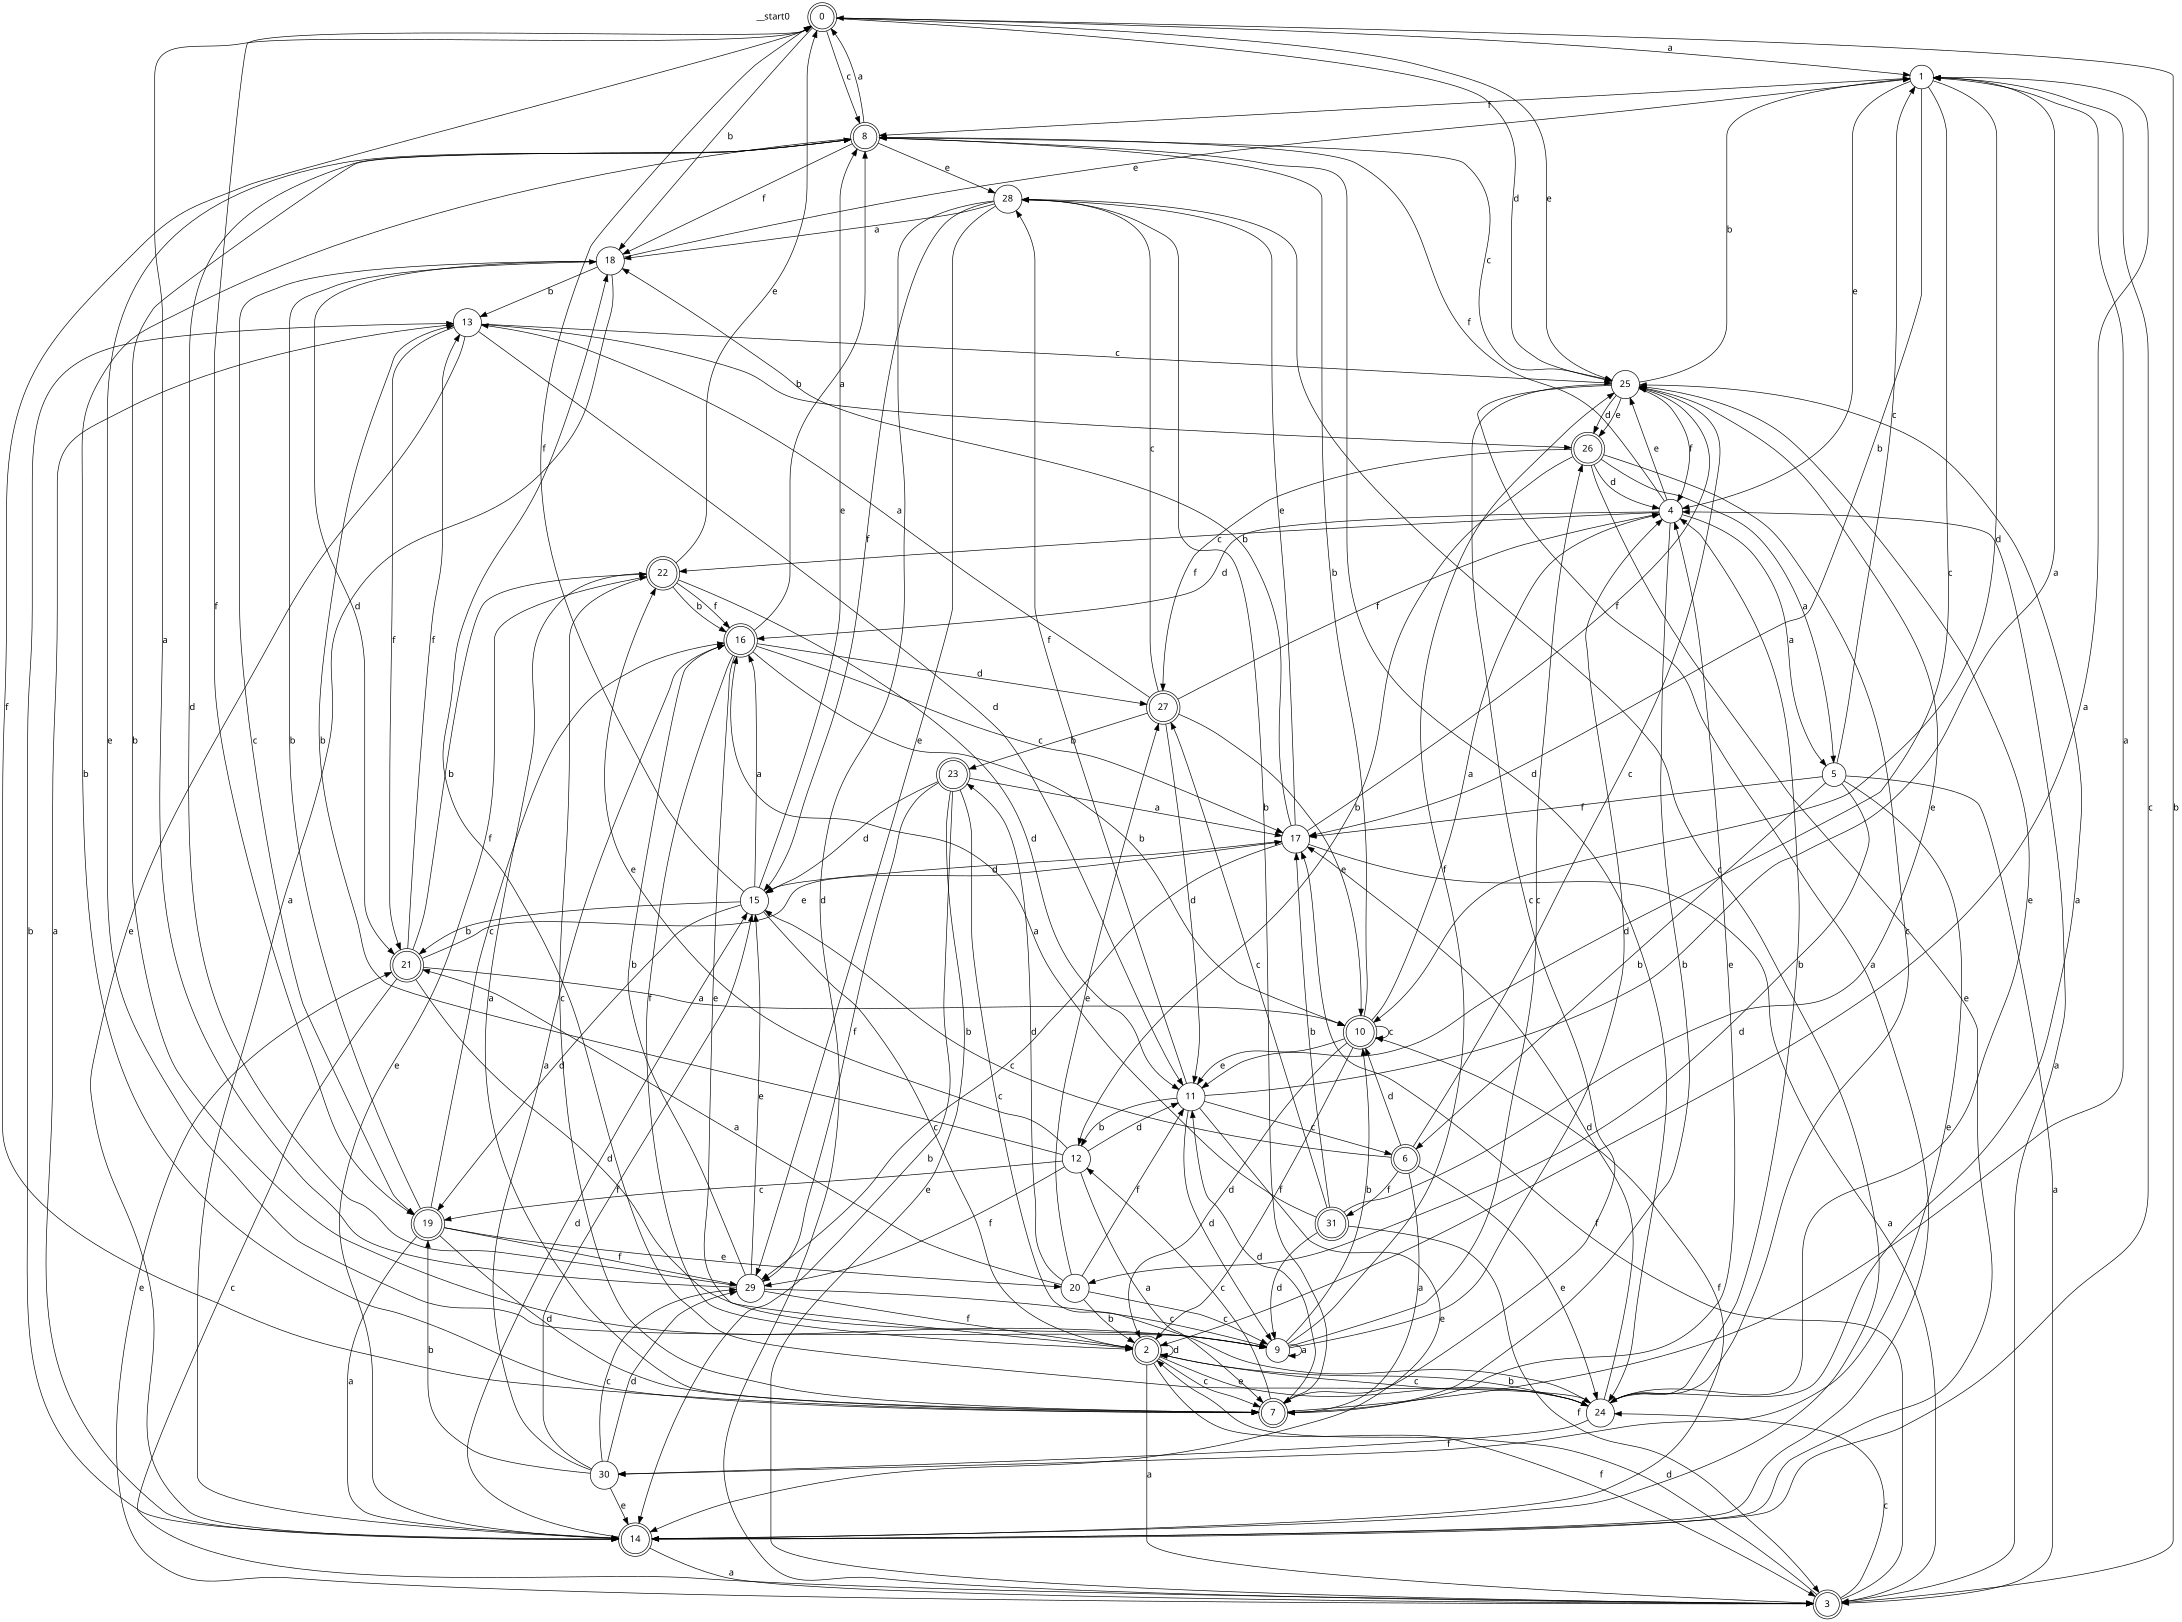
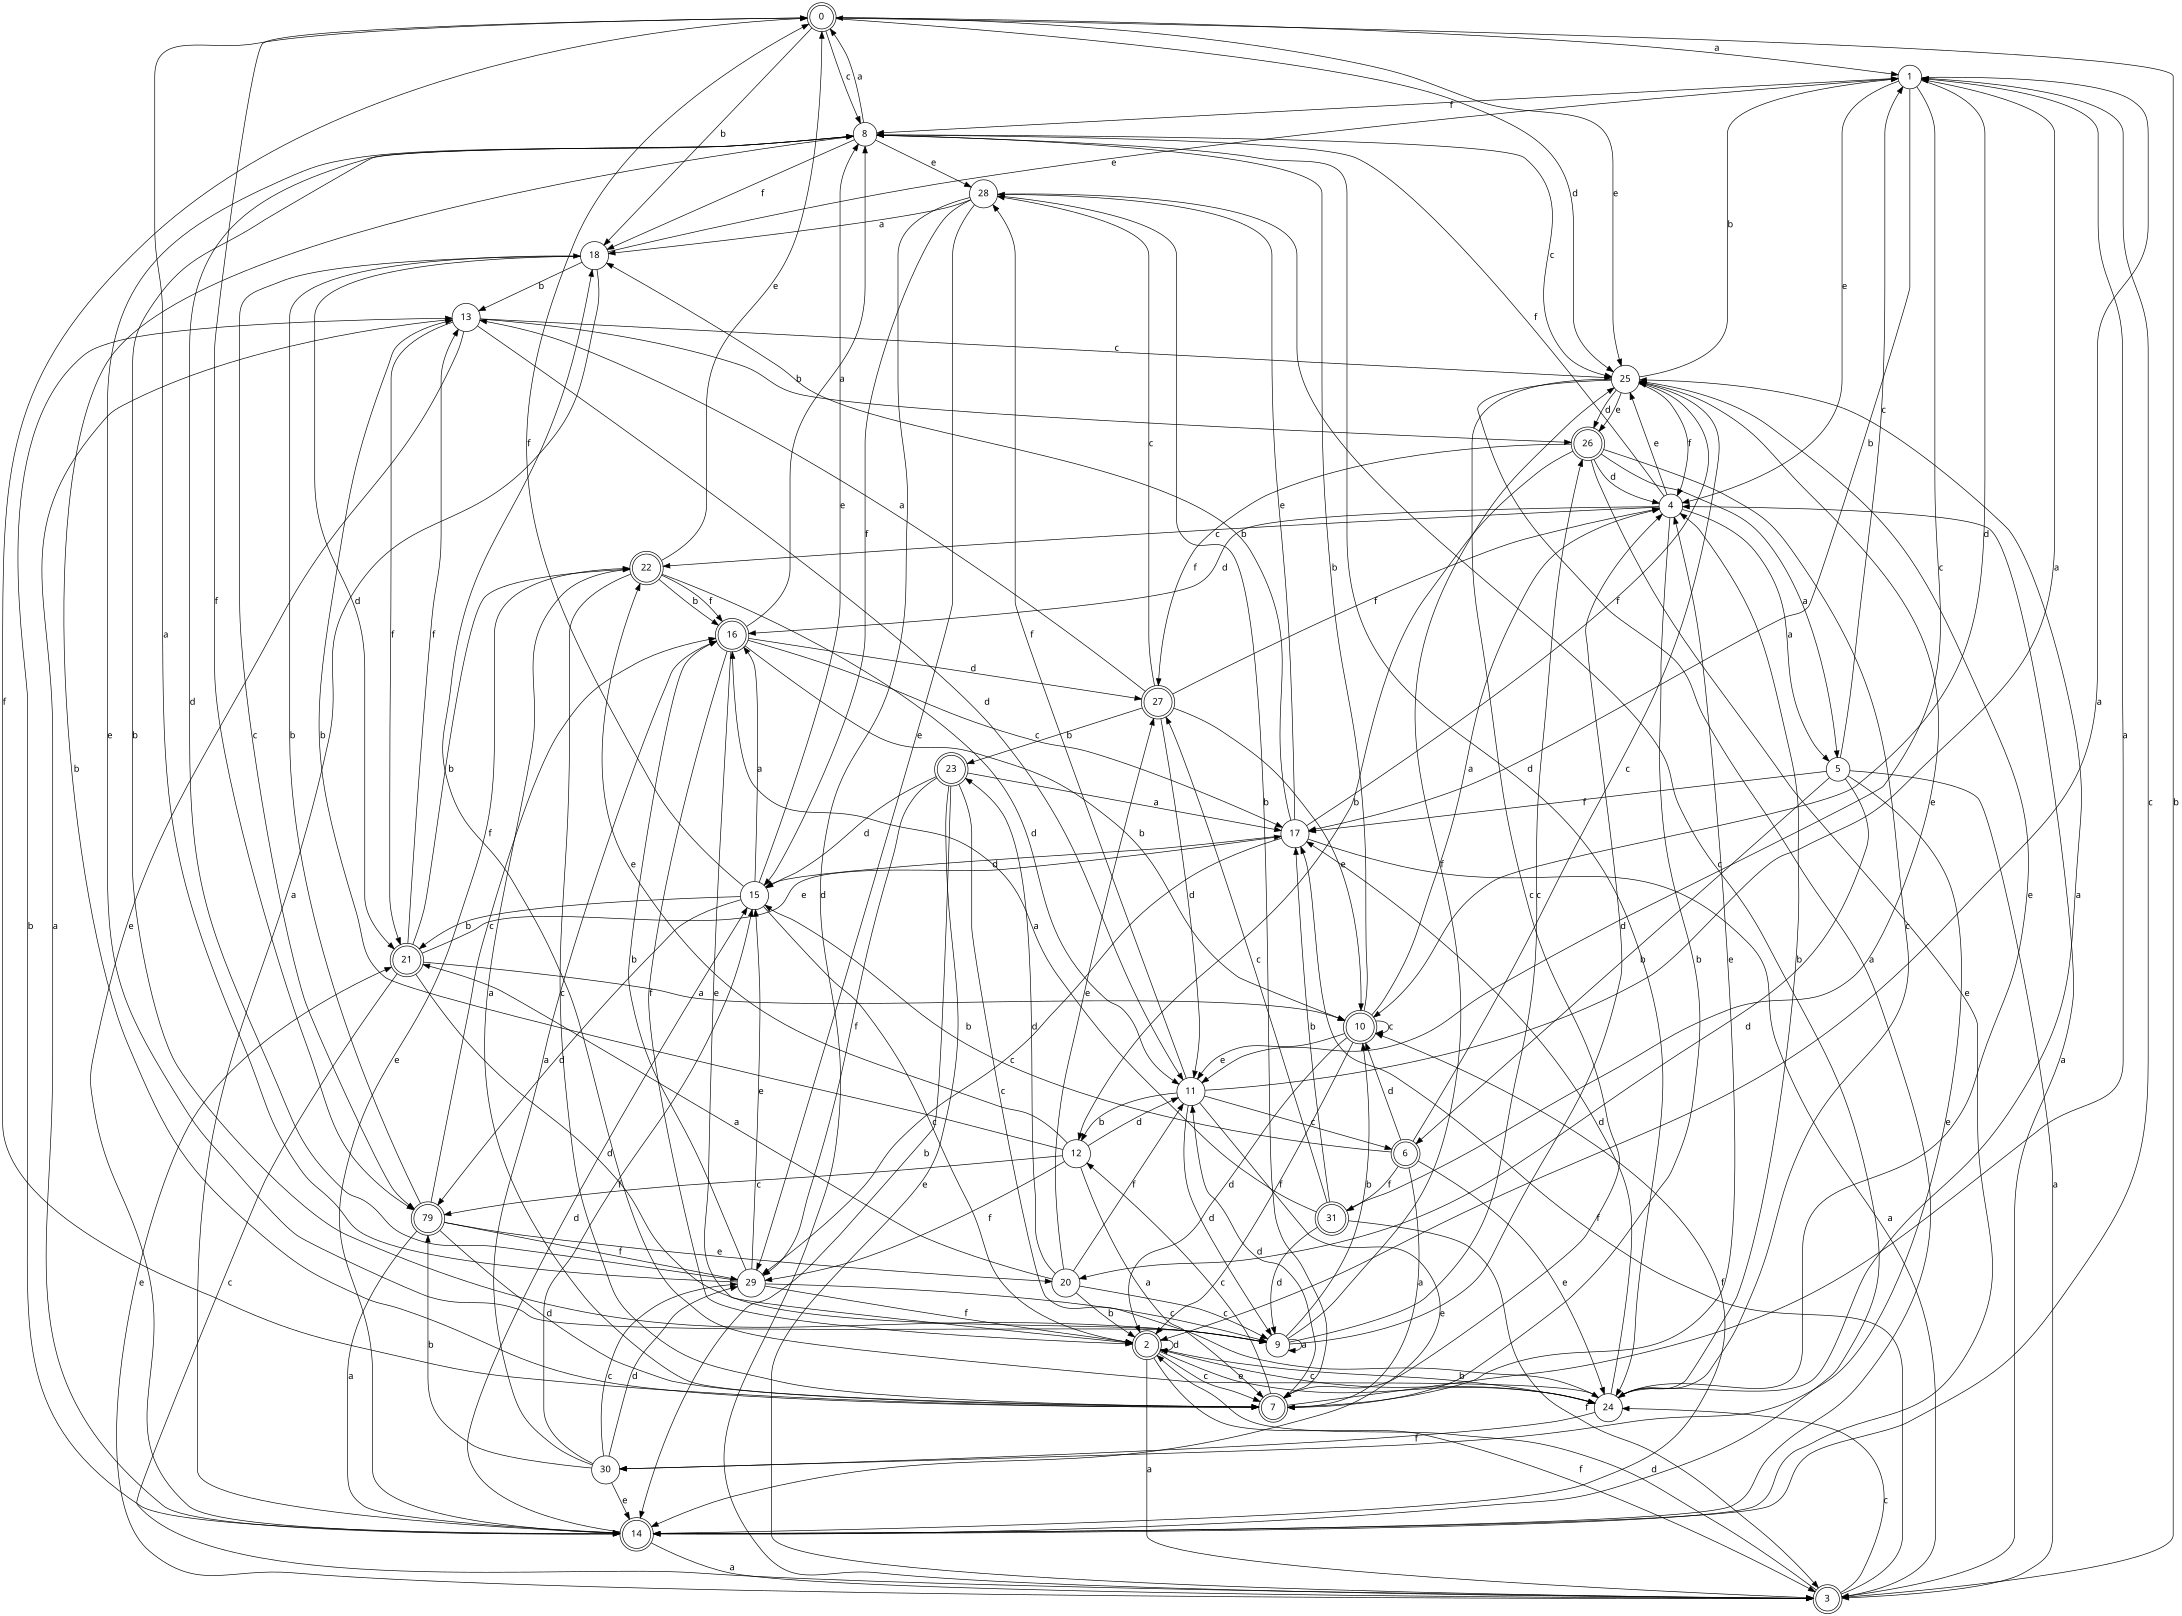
  digraph {
    fontname="Noto Sans"
    rankdir=TB
    node [fontname="Noto Sans" shape=doublecircle color=black fillcolor=white style="rounded,filled"]
    edge [fontname="Noto Sans"]
-   __start0 [shape=none color="" fillcolor="" style=""]
    n2 [label=0]
    n3 [label=1 shape=circle]
-   n4 [label=8]
+   n4 [label=8 shape=circle]
    n5 [label=18 shape=circle style=filled]
-   n6 [label=19]
+   n6 [label=79]
    n7 [label=25 shape=circle style=filled]
    n8 [label=2]
    n9 [label=4 shape=circle style=filled]
    n10 [label=10]
    n11 [label=11 shape=circle style=filled]
    n12 [label=17 shape=circle style=filled]
    n13 [label=7]
    n14 [label=24 shape=circle style=filled]
    n15 [label=9 shape=circle style=filled]
    n16 [label=28 shape=circle style=filled]
    n17 [label=21]
    n18 [label=14]
    n19 [label=13 shape=circle style=filled]
    n20 [label=16]
    n21 [label=20 shape=circle style=filled]
    n22 [label=29 shape=circle style=filled]
    n23 [label=26]
    n24 [label=3]
    n25 [label=5 shape=circle style=filled]
    n26 [label=22]
    n27 [label=6]
    n28 [label=12 shape=circle style=filled]
    n29 [label=15 shape=circle style=filled]
    n30 [label=30 shape=circle style=filled]
    n31 [label=27]
    n32 [label=31]
    n33 [label=23]
    n2 -> n3 [label=a]
    n2 -> n4 [label=c]
    n2 -> n5 [label=b]
    n2 -> n6 [label=f]
    n2 -> n7 [label=d]
    n2 -> n7 [label=e]
    n3 -> n4 [label=f]
    n3 -> n8 [label=a]
    n3 -> n9 [label=e]
    n3 -> n10 [label=d]
    n3 -> n11 [label=c]
    n3 -> n12 [label=b]
    n4 -> n2 [label=a]
    n4 -> n5 [label=f]
    n4 -> n7 [label=c]
    n4 -> n13 [label=b]
    n4 -> n14 [label=d]
    n4 -> n15 [label=b]
    n4 -> n16 [label=e]
    n5 -> n3 [label=e]
    n5 -> n6 [label=c]
    n5 -> n17 [label=d]
    n5 -> n18 [label=a]
    n5 -> n19 [label=b]
    n6 -> n5 [label=b]
    n6 -> n13 [label=d]
    n6 -> n18 [label=a]
    n6 -> n20 [label=c]
    n6 -> n21 [label=e]
    n6 -> n22 [label=f]
    n7 -> n3 [label=b]
    n7 -> n9 [label=f]
    n7 -> n13 [label=c]
    n7 -> n18 [label=a]
    n7 -> n23 [label=d]
    n7 -> n23 [label=e]
    n8 -> n8 [label=d]
    n8 -> n13 [label=c]
    n8 -> n14 [label=b]
    n8 -> n14 [label=e]
    n8 -> n24 [label=a]
    n8 -> n24 [label=f]
    n9 -> n4 [label=f]
    n9 -> n7 [label=e]
    n9 -> n13 [label=b]
    n9 -> n20 [label=d]
    n9 -> n25 [label=a]
    n9 -> n26 [label=c]
    n10 -> n4 [label=b]
    n10 -> n8 [label=d]
    n10 -> n8 [label=f]
    n10 -> n9 [label=a]
    n10 -> n10 [label=c]
    n10 -> n11 [label=e]
    n11 -> n3 [label=a]
    n11 -> n15 [label=d]
    n11 -> n16 [label=f]
    n11 -> n18 [label=e]
    n11 -> n27 [label=c]
    n11 -> n28 [label=b]
    n12 -> n5 [label=b]
    n12 -> n7 [label=f]
    n12 -> n16 [label=e]
    n12 -> n22 [label=c]
    n12 -> n24 [label=a]
    n12 -> n29 [label=d]
    n13 -> n2 [label=f]
    n13 -> n3 [label=a]
    n13 -> n9 [label=e]
    n13 -> n11 [label=d]
    n13 -> n28 [label=c]
    n14 -> n5 [label=f]
    n14 -> n7 [label=a]
    n14 -> n7 [label=e]
    n14 -> n8 [label=c]
    n14 -> n9 [label=b]
    n14 -> n12 [label=d]
    n14 -> n30 [label=f]
    n15 -> n4 [label=e]
    n15 -> n7 [label=f]
    n15 -> n9 [label=d]
    n15 -> n10 [label=b]
    n15 -> n15 [label=a]
    n15 -> n23 [label=c]
    n16 -> n5 [label=a]
    n16 -> n13 [label=b]
    n16 -> n18 [label=c]
    n16 -> n22 [label=e]
    n16 -> n24 [label=d]
    n16 -> n29 [label=f]
    n17 -> n10 [label=a]
    n17 -> n12 [label=e]
    n17 -> n15 [label=d]
    n17 -> n19 [label=f]
    n17 -> n24 [label=c]
    n17 -> n26 [label=b]
    n18 -> n3 [label=c]
    n18 -> n10 [label=f]
    n18 -> n19 [label=b]
    n18 -> n24 [label=a]
    n18 -> n26 [label=e]
    n18 -> n29 [label=d]
    n19 -> n7 [label=c]
    n19 -> n11 [label=d]
    n19 -> n17 [label=f]
    n19 -> n18 [label=a]
    n19 -> n18 [label=e]
    n19 -> n23 [label=b]
    n20 -> n4 [label=a]
    n20 -> n8 [label=e]
    n20 -> n8 [label=f]
    n20 -> n10 [label=b]
    n20 -> n12 [label=c]
    n20 -> n31 [label=d]
    n21 -> n8 [label=b]
    n21 -> n11 [label=f]
    n21 -> n15 [label=c]
    n21 -> n17 [label=a]
    n21 -> n31 [label=e]
    n21 -> n33 [label=d]
    n22 -> n2 [label=a]
    n22 -> n4 [label=d]
    n22 -> n8 [label=f]
    n22 -> n15 [label=c]
    n22 -> n20 [label=b]
    n22 -> n29 [label=e]
    n23 -> n9 [label=d]
    n23 -> n14 [label=c]
    n23 -> n18 [label=e]
    n23 -> n25 [label=a]
    n23 -> n28 [label=b]
    n23 -> n31 [label=f]
    n24 -> n2 [label=b]
    n24 -> n8 [label=d]
    n24 -> n9 [label=a]
    n24 -> n12 [label=f]
    n24 -> n14 [label=c]
    n24 -> n17 [label=e]
    n25 -> n3 [label=c]
    n25 -> n12 [label=f]
    n25 -> n21 [label=d]
    n25 -> n24 [label=a]
    n25 -> n27 [label=b]
    n25 -> n30 [label=e]
    n26 -> n2 [label=e]
    n26 -> n11 [label=d]
    n26 -> n13 [label=a]
    n26 -> n13 [label=c]
    n26 -> n20 [label=b]
    n26 -> n20 [label=f]
    n27 -> n7 [label=c]
    n27 -> n10 [label=d]
    n27 -> n13 [label=a]
    n27 -> n14 [label=e]
    n27 -> n29 [label=b]
    n27 -> n32 [label=f]
    n28 -> n6 [label=c]
    n28 -> n11 [label=d]
    n28 -> n13 [label=a]
    n28 -> n19 [label=b]
    n28 -> n22 [label=f]
    n28 -> n26 [label=e]
    n29 -> n2 [label=f]
    n29 -> n4 [label=e]
    n29 -> n6 [label=d]
    n29 -> n8 [label=c]
    n29 -> n17 [label=b]
    n29 -> n20 [label=a]
    n30 -> n6 [label=b]
    n30 -> n18 [label=e]
    n30 -> n20 [label=a]
    n30 -> n22 [label=c]
    n30 -> n22 [label=d]
    n30 -> n29 [label=f]
    n31 -> n9 [label=f]
    n31 -> n10 [label=e]
    n31 -> n11 [label=d]
    n31 -> n16 [label=c]
    n31 -> n19 [label=a]
    n31 -> n33 [label=b]
    n32 -> n7 [label=e]
    n32 -> n12 [label=b]
    n32 -> n15 [label=d]
    n32 -> n20 [label=a]
    n32 -> n24 [label=f]
    n32 -> n31 [label=c]
    n33 -> n12 [label=a]
    n33 -> n14 [label=c]
    n33 -> n18 [label=b]
    n33 -> n22 [label=f]
    n33 -> n24 [label=e]
    n33 -> n29 [label=d]
  }
